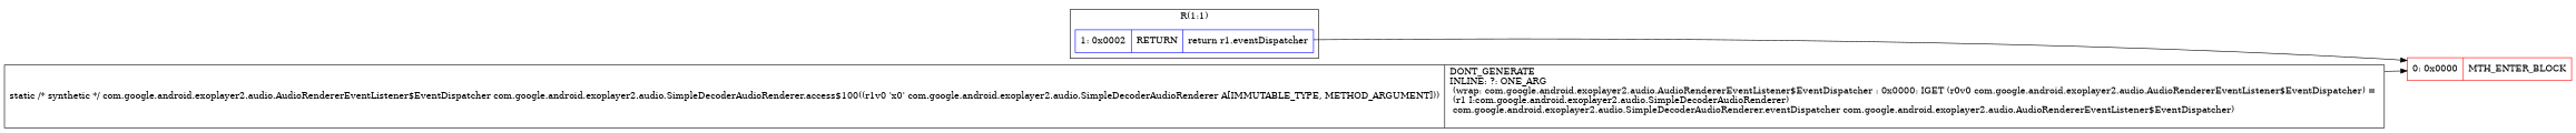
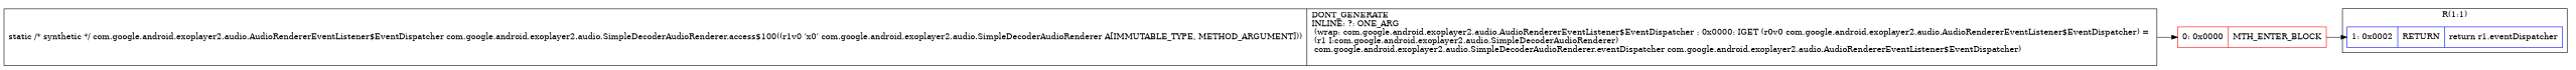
  digraph {
    rankdir=LR
    node [shape=record]
    n1 [color=blue label="{1\:\ 0x0002|RETURN\l|return r1.eventDispatcher\l}"]
    n2 [color=red label="{0\:\ 0x0000|MTH_ENTER_BLOCK\l}"]
    n3 [label="{static \/* synthetic *\/ com.google.android.exoplayer2.audio.AudioRendererEventListener$EventDispatcher com.google.android.exoplayer2.audio.SimpleDecoderAudioRenderer.access$100((r1v0 'x0' com.google.android.exoplayer2.audio.SimpleDecoderAudioRenderer A[IMMUTABLE_TYPE, METHOD_ARGUMENT]))  | DONT_GENERATE\lINLINE: ?: ONE_ARG  \l  (wrap: com.google.android.exoplayer2.audio.AudioRendererEventListener$EventDispatcher : 0x0000: IGET  (r0v0 com.google.android.exoplayer2.audio.AudioRendererEventListener$EventDispatcher) = \l  (r1 I:com.google.android.exoplayer2.audio.SimpleDecoderAudioRenderer)\l com.google.android.exoplayer2.audio.SimpleDecoderAudioRenderer.eventDispatcher com.google.android.exoplayer2.audio.AudioRendererEventListener$EventDispatcher)\l\l}"]
    subgraph cluster_1 {
      label="R(1:1)"
      n1
    }
-   n1 -> n2
+   n2 -> n1
    n3 -> n2
  }
